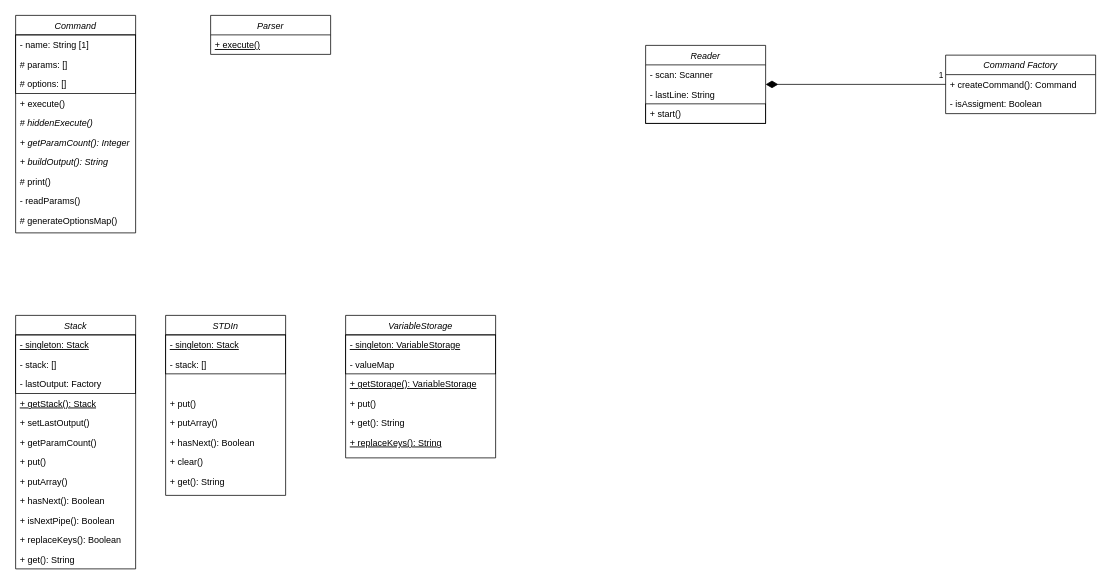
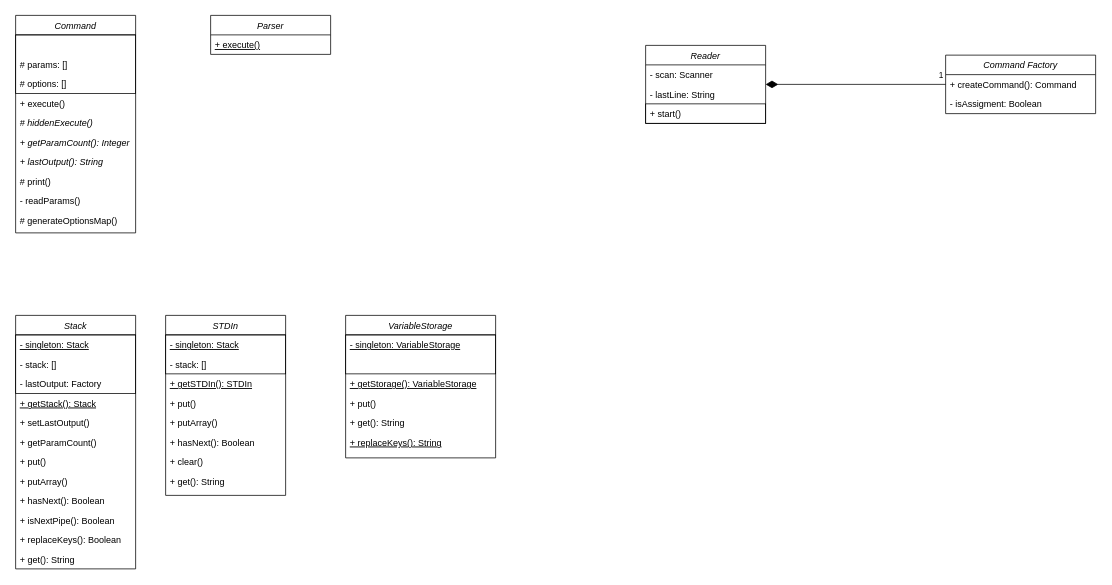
  <mxCell id="0" />
  <mxCell id="1" parent="0" />
  <mxCell id="2" value="Command" style="swimlane;fontStyle=2;align=center;verticalAlign=top;childLayout=stackLayout;horizontal=1;startSize=26;horizontalStack=0;resizeParent=1;resizeLast=0;collapsible=1;marginBottom=0;rounded=0;shadow=0;strokeWidth=1;" parent="1" vertex="1"><mxGeometry x="20" y="20" width="160" height="290" as="geometry"><mxRectangle x="230" y="140" width="160" height="26" as="alternateBounds" /></mxGeometry></mxCell>
  <mxCell id="3" value="" style="group;strokeColor=default;" vertex="1" connectable="0" parent="2"><mxGeometry y="26" width="160" height="78" as="geometry" /></mxCell>
- <mxCell id="4" value="- name: String [1]" style="text;align=left;verticalAlign=top;spacingLeft=4;spacingRight=4;overflow=hidden;rotatable=0;points=[[0,0.5],[1,0.5]];portConstraint=eastwest;" parent="3" vertex="1"><mxGeometry width="160" height="26" as="geometry" /></mxCell>
  <mxCell id="5" value="# params: []" style="text;align=left;verticalAlign=top;spacingLeft=4;spacingRight=4;overflow=hidden;rotatable=0;points=[[0,0.5],[1,0.5]];portConstraint=eastwest;rounded=0;shadow=0;html=0;" parent="3" vertex="1"><mxGeometry y="26" width="160" height="26" as="geometry" /></mxCell>
  <mxCell id="6" value="# options: []" style="text;align=left;verticalAlign=top;spacingLeft=4;spacingRight=4;overflow=hidden;rotatable=0;points=[[0,0.5],[1,0.5]];portConstraint=eastwest;rounded=0;shadow=0;html=0;" parent="3" vertex="1"><mxGeometry y="52" width="160" height="26" as="geometry" /></mxCell>
  <mxCell id="7" value="+ execute()" style="text;align=left;verticalAlign=top;spacingLeft=4;spacingRight=4;overflow=hidden;rotatable=0;points=[[0,0.5],[1,0.5]];portConstraint=eastwest;rounded=0;shadow=0;html=0;" vertex="1" parent="2"><mxGeometry y="104" width="160" height="26" as="geometry" /></mxCell>
  <mxCell id="8" value="# hiddenExecute()" style="text;align=left;verticalAlign=top;spacingLeft=4;spacingRight=4;overflow=hidden;rotatable=0;points=[[0,0.5],[1,0.5]];portConstraint=eastwest;rounded=0;shadow=0;html=0;fontStyle=2" vertex="1" parent="2"><mxGeometry y="130" width="160" height="26" as="geometry" /></mxCell>
  <mxCell id="9" value="+ getParamCount(): Integer" style="text;align=left;verticalAlign=top;spacingLeft=4;spacingRight=4;overflow=hidden;rotatable=0;points=[[0,0.5],[1,0.5]];portConstraint=eastwest;rounded=0;shadow=0;html=0;fontStyle=2" vertex="1" parent="2"><mxGeometry y="156" width="160" height="26" as="geometry" /></mxCell>
- <mxCell id="10" value="+ buildOutput(): String" style="text;align=left;verticalAlign=top;spacingLeft=4;spacingRight=4;overflow=hidden;rotatable=0;points=[[0,0.5],[1,0.5]];portConstraint=eastwest;rounded=0;shadow=0;html=0;fontStyle=2" vertex="1" parent="2"><mxGeometry y="182" width="160" height="26" as="geometry" /></mxCell>
+ <mxCell id="10" value="+ lastOutput(): String" style="text;align=left;verticalAlign=top;spacingLeft=4;spacingRight=4;overflow=hidden;rotatable=0;points=[[0,0.5],[1,0.5]];portConstraint=eastwest;rounded=0;shadow=0;html=0;fontStyle=2" vertex="1" parent="2"><mxGeometry y="182" width="160" height="26" as="geometry" /></mxCell>
  <mxCell id="11" value="# print()" style="text;align=left;verticalAlign=top;spacingLeft=4;spacingRight=4;overflow=hidden;rotatable=0;points=[[0,0.5],[1,0.5]];portConstraint=eastwest;rounded=0;shadow=0;html=0;" vertex="1" parent="2"><mxGeometry y="208" width="160" height="26" as="geometry" /></mxCell>
  <mxCell id="12" value="- readParams()" style="text;align=left;verticalAlign=top;spacingLeft=4;spacingRight=4;overflow=hidden;rotatable=0;points=[[0,0.5],[1,0.5]];portConstraint=eastwest;rounded=0;shadow=0;html=0;" vertex="1" parent="2"><mxGeometry y="234" width="160" height="26" as="geometry" /></mxCell>
  <mxCell id="13" value="# generateOptionsMap()" style="text;align=left;verticalAlign=top;spacingLeft=4;spacingRight=4;overflow=hidden;rotatable=0;points=[[0,0.5],[1,0.5]];portConstraint=eastwest;rounded=0;shadow=0;html=0;" vertex="1" parent="2"><mxGeometry y="260" width="160" height="26" as="geometry" /></mxCell>
  <mxCell id="14" value="Parser" style="swimlane;fontStyle=2;align=center;verticalAlign=top;childLayout=stackLayout;horizontal=1;startSize=26;horizontalStack=0;resizeParent=1;resizeLast=0;collapsible=1;marginBottom=0;rounded=0;shadow=0;strokeWidth=1;" vertex="1" parent="1"><mxGeometry x="280" y="20" width="160" height="52" as="geometry"><mxRectangle x="230" y="140" width="160" height="26" as="alternateBounds" /></mxGeometry></mxCell>
  <mxCell id="15" value="+ execute()" style="text;align=left;verticalAlign=top;spacingLeft=4;spacingRight=4;overflow=hidden;rotatable=0;points=[[0,0.5],[1,0.5]];portConstraint=eastwest;rounded=0;shadow=0;html=0;strokeColor=none;fontStyle=4" vertex="1" parent="14"><mxGeometry y="26" width="160" height="26" as="geometry" /></mxCell>
  <mxCell id="16" value="Stack" style="swimlane;fontStyle=2;align=center;verticalAlign=top;childLayout=stackLayout;horizontal=1;startSize=26;horizontalStack=0;resizeParent=1;resizeLast=0;collapsible=1;marginBottom=0;rounded=0;shadow=0;strokeWidth=1;" vertex="1" parent="1"><mxGeometry x="20" y="420" width="160" height="338" as="geometry"><mxRectangle x="230" y="140" width="160" height="26" as="alternateBounds" /></mxGeometry></mxCell>
  <mxCell id="17" value="" style="group;strokeColor=default;" vertex="1" connectable="0" parent="16"><mxGeometry y="26" width="160" height="78" as="geometry" /></mxCell>
  <mxCell id="18" value="- singleton: Stack" style="text;align=left;verticalAlign=top;spacingLeft=4;spacingRight=4;overflow=hidden;rotatable=0;points=[[0,0.5],[1,0.5]];portConstraint=eastwest;rounded=0;shadow=0;html=0;strokeColor=none;fontStyle=4" vertex="1" parent="17"><mxGeometry width="160" height="26" as="geometry" /></mxCell>
  <mxCell id="19" value="- stack: []" style="text;align=left;verticalAlign=top;spacingLeft=4;spacingRight=4;overflow=hidden;rotatable=0;points=[[0,0.5],[1,0.5]];portConstraint=eastwest;rounded=0;shadow=0;html=0;strokeColor=none;fontStyle=0" vertex="1" parent="17"><mxGeometry y="26" width="160" height="26" as="geometry" /></mxCell>
  <mxCell id="20" value="- lastOutput: Factory" style="text;align=left;verticalAlign=top;spacingLeft=4;spacingRight=4;overflow=hidden;rotatable=0;points=[[0,0.5],[1,0.5]];portConstraint=eastwest;rounded=0;shadow=0;html=0;strokeColor=none;fontStyle=0" vertex="1" parent="17"><mxGeometry y="52" width="160" height="26" as="geometry" /></mxCell>
  <mxCell id="21" value="" style="group" vertex="1" connectable="0" parent="16"><mxGeometry y="104" width="160" height="234" as="geometry" /></mxCell>
  <mxCell id="22" value="+ getStack(): Stack" style="text;align=left;verticalAlign=top;spacingLeft=4;spacingRight=4;overflow=hidden;rotatable=0;points=[[0,0.5],[1,0.5]];portConstraint=eastwest;rounded=0;shadow=0;html=0;strokeColor=none;fontStyle=4" vertex="1" parent="21"><mxGeometry width="160" height="26" as="geometry" /></mxCell>
  <mxCell id="23" value="+ setLastOutput()" style="text;align=left;verticalAlign=top;spacingLeft=4;spacingRight=4;overflow=hidden;rotatable=0;points=[[0,0.5],[1,0.5]];portConstraint=eastwest;rounded=0;shadow=0;html=0;strokeColor=none;fontStyle=0" vertex="1" parent="21"><mxGeometry y="26" width="160" height="26" as="geometry" /></mxCell>
  <mxCell id="24" value="+ getParamCount()" style="text;align=left;verticalAlign=top;spacingLeft=4;spacingRight=4;overflow=hidden;rotatable=0;points=[[0,0.5],[1,0.5]];portConstraint=eastwest;rounded=0;shadow=0;html=0;strokeColor=none;fontStyle=0" vertex="1" parent="21"><mxGeometry y="52" width="160" height="26" as="geometry" /></mxCell>
  <mxCell id="25" value="+ put()" style="text;align=left;verticalAlign=top;spacingLeft=4;spacingRight=4;overflow=hidden;rotatable=0;points=[[0,0.5],[1,0.5]];portConstraint=eastwest;rounded=0;shadow=0;html=0;strokeColor=none;fontStyle=0" vertex="1" parent="21"><mxGeometry y="78" width="160" height="26" as="geometry" /></mxCell>
  <mxCell id="26" value="+ putArray()" style="text;align=left;verticalAlign=top;spacingLeft=4;spacingRight=4;overflow=hidden;rotatable=0;points=[[0,0.5],[1,0.5]];portConstraint=eastwest;rounded=0;shadow=0;html=0;strokeColor=none;fontStyle=0" vertex="1" parent="21"><mxGeometry y="104" width="160" height="26" as="geometry" /></mxCell>
  <mxCell id="27" value="+ hasNext(): Boolean" style="text;align=left;verticalAlign=top;spacingLeft=4;spacingRight=4;overflow=hidden;rotatable=0;points=[[0,0.5],[1,0.5]];portConstraint=eastwest;rounded=0;shadow=0;html=0;strokeColor=none;fontStyle=0" vertex="1" parent="21"><mxGeometry y="130" width="160" height="26" as="geometry" /></mxCell>
  <mxCell id="28" value="+ isNextPipe(): Boolean" style="text;align=left;verticalAlign=top;spacingLeft=4;spacingRight=4;overflow=hidden;rotatable=0;points=[[0,0.5],[1,0.5]];portConstraint=eastwest;rounded=0;shadow=0;html=0;strokeColor=none;fontStyle=0" vertex="1" parent="21"><mxGeometry y="156" width="160" height="26" as="geometry" /></mxCell>
  <mxCell id="29" value="+ replaceKeys(): Boolean" style="text;align=left;verticalAlign=top;spacingLeft=4;spacingRight=4;overflow=hidden;rotatable=0;points=[[0,0.5],[1,0.5]];portConstraint=eastwest;rounded=0;shadow=0;html=0;strokeColor=none;fontStyle=0" vertex="1" parent="21"><mxGeometry y="182" width="160" height="26" as="geometry" /></mxCell>
  <mxCell id="30" value="+ get(): String" style="text;align=left;verticalAlign=top;spacingLeft=4;spacingRight=4;overflow=hidden;rotatable=0;points=[[0,0.5],[1,0.5]];portConstraint=eastwest;rounded=0;shadow=0;html=0;strokeColor=none;fontStyle=0" vertex="1" parent="21"><mxGeometry y="208" width="160" height="26" as="geometry" /></mxCell>
  <mxCell id="31" value="Command Factory" style="swimlane;fontStyle=2;align=center;verticalAlign=top;childLayout=stackLayout;horizontal=1;startSize=26;horizontalStack=0;resizeParent=1;resizeLast=0;collapsible=1;marginBottom=0;rounded=0;shadow=0;strokeWidth=1;" vertex="1" parent="1"><mxGeometry x="1260" y="73" width="200" height="78" as="geometry"><mxRectangle x="230" y="140" width="160" height="26" as="alternateBounds" /></mxGeometry></mxCell>
  <mxCell id="32" value="+ createCommand(): Command" style="text;align=left;verticalAlign=top;spacingLeft=4;spacingRight=4;overflow=hidden;rotatable=0;points=[[0,0.5],[1,0.5]];portConstraint=eastwest;rounded=0;shadow=0;html=0;strokeColor=none;fontStyle=0" vertex="1" parent="31"><mxGeometry y="26" width="200" height="26" as="geometry" /></mxCell>
  <mxCell id="33" value="- isAssigment: Boolean" style="text;align=left;verticalAlign=top;spacingLeft=4;spacingRight=4;overflow=hidden;rotatable=0;points=[[0,0.5],[1,0.5]];portConstraint=eastwest;rounded=0;shadow=0;html=0;strokeColor=none;fontStyle=0" vertex="1" parent="31"><mxGeometry y="52" width="200" height="26" as="geometry" /></mxCell>
  <mxCell id="34" value="STDIn" style="swimlane;fontStyle=2;align=center;verticalAlign=top;childLayout=stackLayout;horizontal=1;startSize=26;horizontalStack=0;resizeParent=1;resizeLast=0;collapsible=1;marginBottom=0;rounded=0;shadow=0;strokeWidth=1;" vertex="1" parent="1"><mxGeometry x="220" y="420" width="160" height="240" as="geometry"><mxRectangle x="230" y="140" width="160" height="26" as="alternateBounds" /></mxGeometry></mxCell>
  <mxCell id="35" value="" style="group;strokeColor=default;" vertex="1" connectable="0" parent="34"><mxGeometry y="26" width="160" height="52" as="geometry" /></mxCell>
  <mxCell id="36" value="- singleton: Stack" style="text;align=left;verticalAlign=top;spacingLeft=4;spacingRight=4;overflow=hidden;rotatable=0;points=[[0,0.5],[1,0.5]];portConstraint=eastwest;rounded=0;shadow=0;html=0;strokeColor=none;fontStyle=4" vertex="1" parent="35"><mxGeometry width="160" height="26" as="geometry" /></mxCell>
  <mxCell id="37" value="- stack: []" style="text;align=left;verticalAlign=top;spacingLeft=4;spacingRight=4;overflow=hidden;rotatable=0;points=[[0,0.5],[1,0.5]];portConstraint=eastwest;rounded=0;shadow=0;html=0;strokeColor=none;fontStyle=0" vertex="1" parent="35"><mxGeometry y="26" width="160" height="26" as="geometry" /></mxCell>
  <mxCell id="38" value="" style="group" vertex="1" connectable="0" parent="34"><mxGeometry y="78" width="160" height="156" as="geometry" /></mxCell>
+ <mxCell id="39" value="+ getSTDIn(): STDIn" style="text;align=left;verticalAlign=top;spacingLeft=4;spacingRight=4;overflow=hidden;rotatable=0;points=[[0,0.5],[1,0.5]];portConstraint=eastwest;rounded=0;shadow=0;html=0;strokeColor=none;fontStyle=4" vertex="1" parent="38"><mxGeometry width="160" height="26" as="geometry" /></mxCell>
  <mxCell id="40" value="+ put()" style="text;align=left;verticalAlign=top;spacingLeft=4;spacingRight=4;overflow=hidden;rotatable=0;points=[[0,0.5],[1,0.5]];portConstraint=eastwest;rounded=0;shadow=0;html=0;strokeColor=none;fontStyle=0" vertex="1" parent="38"><mxGeometry y="26" width="160" height="26" as="geometry" /></mxCell>
  <mxCell id="41" value="+ putArray()" style="text;align=left;verticalAlign=top;spacingLeft=4;spacingRight=4;overflow=hidden;rotatable=0;points=[[0,0.5],[1,0.5]];portConstraint=eastwest;rounded=0;shadow=0;html=0;strokeColor=none;fontStyle=0" vertex="1" parent="38"><mxGeometry y="52" width="160" height="26" as="geometry" /></mxCell>
  <mxCell id="42" value="+ hasNext(): Boolean" style="text;align=left;verticalAlign=top;spacingLeft=4;spacingRight=4;overflow=hidden;rotatable=0;points=[[0,0.5],[1,0.5]];portConstraint=eastwest;rounded=0;shadow=0;html=0;strokeColor=none;fontStyle=0" vertex="1" parent="38"><mxGeometry y="78" width="160" height="26" as="geometry" /></mxCell>
  <mxCell id="43" value="+ clear()" style="text;align=left;verticalAlign=top;spacingLeft=4;spacingRight=4;overflow=hidden;rotatable=0;points=[[0,0.5],[1,0.5]];portConstraint=eastwest;rounded=0;shadow=0;html=0;strokeColor=none;fontStyle=0" vertex="1" parent="38"><mxGeometry y="104" width="160" height="26" as="geometry" /></mxCell>
  <mxCell id="44" value="+ get(): String" style="text;align=left;verticalAlign=top;spacingLeft=4;spacingRight=4;overflow=hidden;rotatable=0;points=[[0,0.5],[1,0.5]];portConstraint=eastwest;rounded=0;shadow=0;html=0;strokeColor=none;fontStyle=0" vertex="1" parent="38"><mxGeometry y="130" width="160" height="26" as="geometry" /></mxCell>
  <mxCell id="45" value="VariableStorage" style="swimlane;fontStyle=2;align=center;verticalAlign=top;childLayout=stackLayout;horizontal=1;startSize=26;horizontalStack=0;resizeParent=1;resizeLast=0;collapsible=1;marginBottom=0;rounded=0;shadow=0;strokeWidth=1;" vertex="1" parent="1"><mxGeometry x="460" y="420" width="200" height="190" as="geometry"><mxRectangle x="230" y="140" width="160" height="26" as="alternateBounds" /></mxGeometry></mxCell>
  <mxCell id="46" value="" style="group;strokeColor=default;" vertex="1" connectable="0" parent="45"><mxGeometry y="26" width="200" height="52" as="geometry" /></mxCell>
  <mxCell id="47" value="- singleton: VariableStorage" style="text;align=left;verticalAlign=top;spacingLeft=4;spacingRight=4;overflow=hidden;rotatable=0;points=[[0,0.5],[1,0.5]];portConstraint=eastwest;rounded=0;shadow=0;html=0;strokeColor=none;fontStyle=4" vertex="1" parent="46"><mxGeometry width="160" height="26" as="geometry" /></mxCell>
- <mxCell id="48" value="- valueMap" style="text;align=left;verticalAlign=top;spacingLeft=4;spacingRight=4;overflow=hidden;rotatable=0;points=[[0,0.5],[1,0.5]];portConstraint=eastwest;rounded=0;shadow=0;html=0;strokeColor=none;fontStyle=0" vertex="1" parent="46"><mxGeometry y="26" width="160" height="26" as="geometry" /></mxCell>
  <mxCell id="49" value="+ getStorage(): VariableStorage" style="text;align=left;verticalAlign=top;spacingLeft=4;spacingRight=4;overflow=hidden;rotatable=0;points=[[0,0.5],[1,0.5]];portConstraint=eastwest;rounded=0;shadow=0;html=0;strokeColor=none;fontStyle=4" vertex="1" parent="45"><mxGeometry y="78" width="200" height="26" as="geometry" /></mxCell>
  <mxCell id="50" value="+ put()" style="text;align=left;verticalAlign=top;spacingLeft=4;spacingRight=4;overflow=hidden;rotatable=0;points=[[0,0.5],[1,0.5]];portConstraint=eastwest;rounded=0;shadow=0;html=0;strokeColor=none;fontStyle=0" vertex="1" parent="45"><mxGeometry y="104" width="200" height="26" as="geometry" /></mxCell>
  <mxCell id="51" value="+ get(): String" style="text;align=left;verticalAlign=top;spacingLeft=4;spacingRight=4;overflow=hidden;rotatable=0;points=[[0,0.5],[1,0.5]];portConstraint=eastwest;rounded=0;shadow=0;html=0;strokeColor=none;fontStyle=0" vertex="1" parent="45"><mxGeometry y="130" width="200" height="26" as="geometry" /></mxCell>
  <mxCell id="52" value="+ replaceKeys(): String" style="text;align=left;verticalAlign=top;spacingLeft=4;spacingRight=4;overflow=hidden;rotatable=0;points=[[0,0.5],[1,0.5]];portConstraint=eastwest;rounded=0;shadow=0;html=0;strokeColor=none;fontStyle=4" vertex="1" parent="45"><mxGeometry y="156" width="200" height="26" as="geometry" /></mxCell>
  <mxCell id="53" value="Reader" style="swimlane;fontStyle=2;align=center;verticalAlign=top;childLayout=stackLayout;horizontal=1;startSize=26;horizontalStack=0;resizeParent=1;resizeLast=0;collapsible=1;marginBottom=0;rounded=0;shadow=0;strokeWidth=1;" vertex="1" parent="1"><mxGeometry x="860" y="60" width="160" height="104" as="geometry"><mxRectangle x="230" y="140" width="160" height="26" as="alternateBounds" /></mxGeometry></mxCell>
  <mxCell id="54" value="- scan: Scanner" style="text;align=left;verticalAlign=top;spacingLeft=4;spacingRight=4;overflow=hidden;rotatable=0;points=[[0,0.5],[1,0.5]];portConstraint=eastwest;rounded=0;shadow=0;html=0;strokeColor=none;fontStyle=0" vertex="1" parent="53"><mxGeometry y="26" width="160" height="26" as="geometry" /></mxCell>
  <mxCell id="55" value="- lastLine: String" style="text;align=left;verticalAlign=top;spacingLeft=4;spacingRight=4;overflow=hidden;rotatable=0;points=[[0,0.5],[1,0.5]];portConstraint=eastwest;rounded=0;shadow=0;html=0;strokeColor=none;fontStyle=0" vertex="1" parent="53"><mxGeometry y="52" width="160" height="26" as="geometry" /></mxCell>
  <mxCell id="56" value="+ start()" style="text;align=left;verticalAlign=top;spacingLeft=4;spacingRight=4;overflow=hidden;rotatable=0;points=[[0,0.5],[1,0.5]];portConstraint=eastwest;rounded=0;shadow=0;html=0;strokeColor=default;fontStyle=0" vertex="1" parent="53"><mxGeometry y="78" width="160" height="26" as="geometry" /></mxCell>
  <mxCell id="57" value="" style="endArrow=none;html=1;endSize=12;startArrow=diamondThin;startSize=14;startFill=1;edgeStyle=orthogonalEdgeStyle;align=left;verticalAlign=bottom;rounded=0;" edge="1" parent="1" source="53" target="31"><mxGeometry x="-1" y="3" relative="1" as="geometry"><mxPoint x="940" y="350" as="sourcePoint" /><mxPoint x="1100" y="350" as="targetPoint" /></mxGeometry></mxCell>
  <mxCell id="58" value="1" style="edgeLabel;html=1;align=center;verticalAlign=middle;resizable=0;points=[];" vertex="1" connectable="0" parent="57"><mxGeometry x="0.943" y="4" relative="1" as="geometry"><mxPoint y="-9" as="offset" /></mxGeometry></mxCell>
